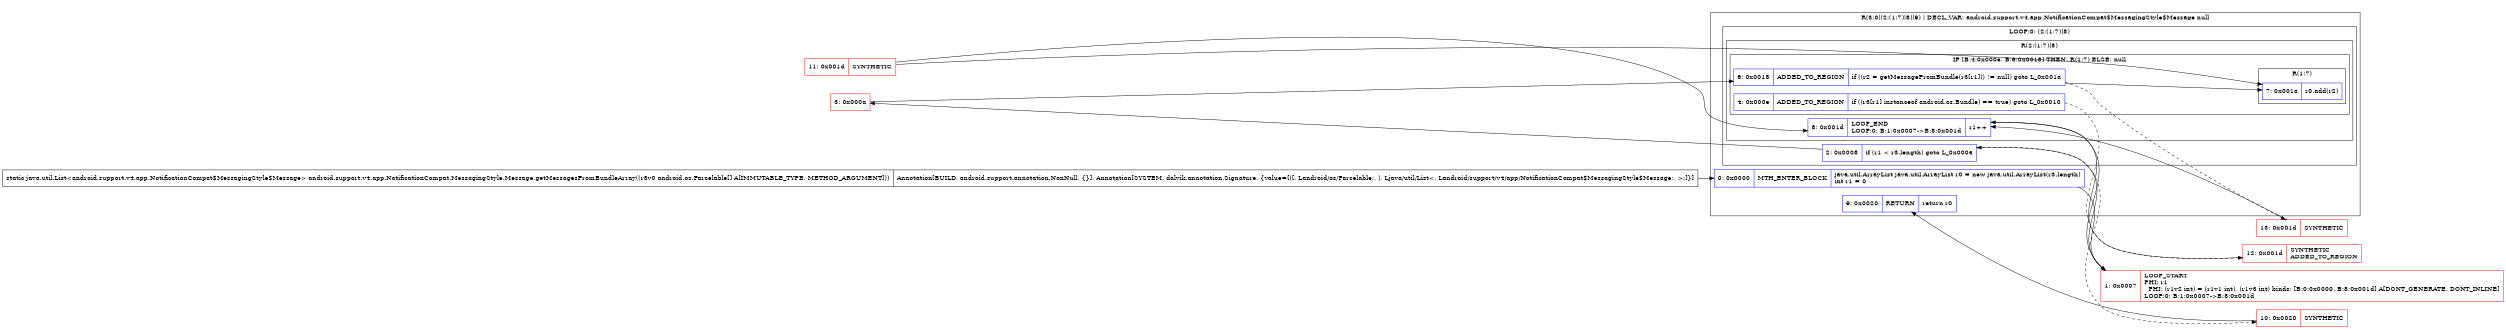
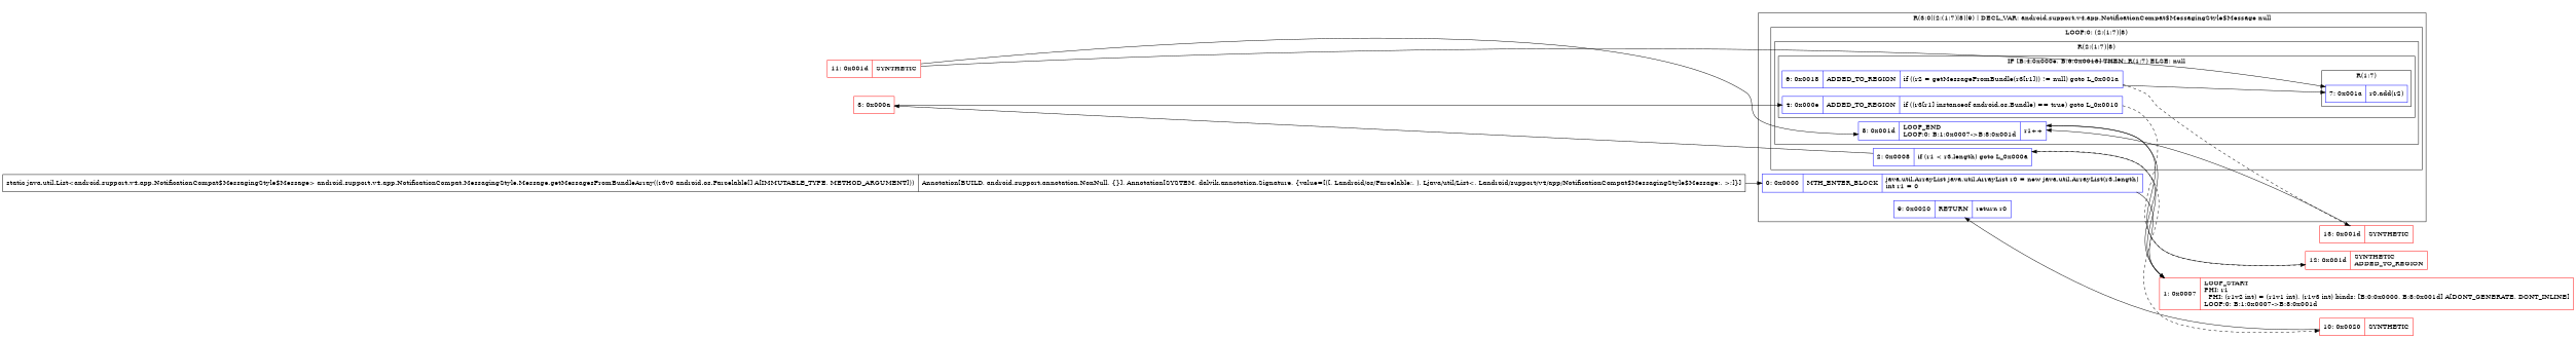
  digraph {
    rankdir=LR
    node [color=blue shape=record]
    n1 [label="{7\:\ 0x001a|r0.add(r2)\l}"]
    n2 [label="{4\:\ 0x000e|ADDED_TO_REGION\l|if ((r3[r1] instanceof android.os.Bundle) == true) goto L_0x0010\l}"]
    n3 [label="{6\:\ 0x0018|ADDED_TO_REGION\l|if ((r2 = getMessageFromBundle(r3[r1])) != null) goto L_0x001a\l}"]
    n4 [label="{8\:\ 0x001d|LOOP_END\lLOOP:0: B:1:0x0007\-\>B:8:0x001d\l|r1++\l}"]
    n5 [label="{2\:\ 0x0008|if (r1 \< r3.length) goto L_0x000a\l}"]
    n6 [label="{0\:\ 0x0000|MTH_ENTER_BLOCK\l|java.util.ArrayList java.util.ArrayList r0 = new java.util.ArrayList(r3.length)\lint r1 = 0\l}"]
    n7 [label="{9\:\ 0x0020|RETURN\l|return r0\l}"]
    n8 [color=red label="{12\:\ 0x001d|SYNTHETIC\lADDED_TO_REGION\l}"]
    n9 [color=red label="{13\:\ 0x001d|SYNTHETIC\l}"]
    n10 [color=red label="{1\:\ 0x0007|LOOP_START\lPHI: r1 \l  PHI: (r1v2 int) = (r1v1 int), (r1v3 int) binds: [B:0:0x0000, B:8:0x001d] A[DONT_GENERATE, DONT_INLINE]\lLOOP:0: B:1:0x0007\-\>B:8:0x001d\l}"]
    n11 [color=red label="{3\:\ 0x000a}"]
    n12 [color=red label="{10\:\ 0x0020|SYNTHETIC\l}"]
    n13 [color=red label="{11\:\ 0x001d|SYNTHETIC\l}"]
    n14 [label="{static java.util.List\<android.support.v4.app.NotificationCompat$MessagingStyle$Message\> android.support.v4.app.NotificationCompat.MessagingStyle.Message.getMessagesFromBundleArray((r3v0 android.os.Parcelable[] A[IMMUTABLE_TYPE, METHOD_ARGUMENT]))  | Annotation[BUILD, android.support.annotation.NonNull, \{\}], Annotation[SYSTEM, dalvik.annotation.Signature, \{value=[([, Landroid\/os\/Parcelable;, ), Ljava\/util\/List\<, Landroid\/support\/v4\/app\/NotificationCompat$MessagingStyle$Message;, \>;]\}]\l}" color=""]
    subgraph cluster_1 {
      label="R(3:0|(2:(1:7)|8)|9) | DECL_VAR: android.support.v4.app.NotificationCompat$MessagingStyle$Message null\l"
      n6
      n7
      subgraph cluster_2 {
        label="LOOP:0: (2:(1:7)|8)"
        n5
        subgraph cluster_3 {
          label="R(2:(1:7)|8)"
          n4
          subgraph cluster_4 {
            label="IF [B:4:0x000e, B:6:0x0018] THEN: R(1:7) ELSE: null"
            n2
            n3
            subgraph cluster_5 {
              label="R(1:7)"
              n1
            }
          }
        }
      }
    }
    n2 -> n8 [style=dashed]
    n3 -> n1
    n3 -> n9 [style=dashed]
    n4 -> n10
    n5 -> n11
    n5 -> n12 [style=dashed]
    n6 -> n10
    n8 -> n4
    n9 -> n4
    n10 -> n5
-   n11 -> n3
+   n11 -> n2
    n12 -> n7
    n13 -> n1
    n13 -> n4
    n14 -> n6
  }
